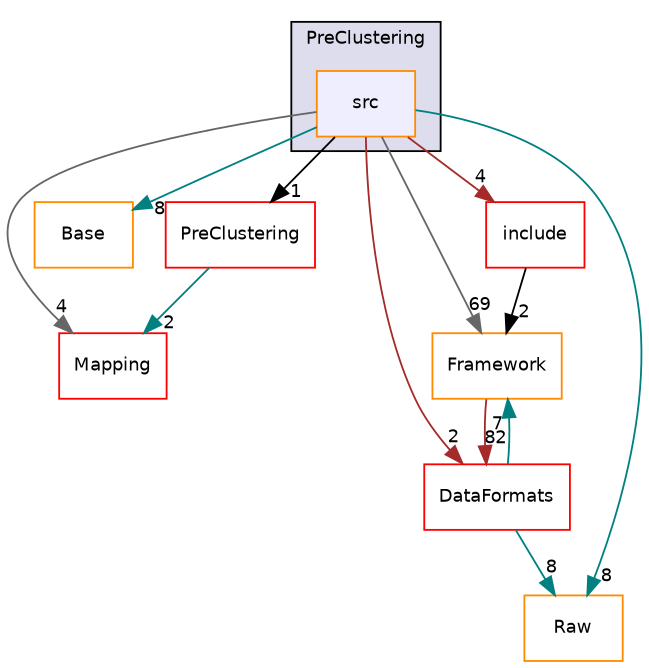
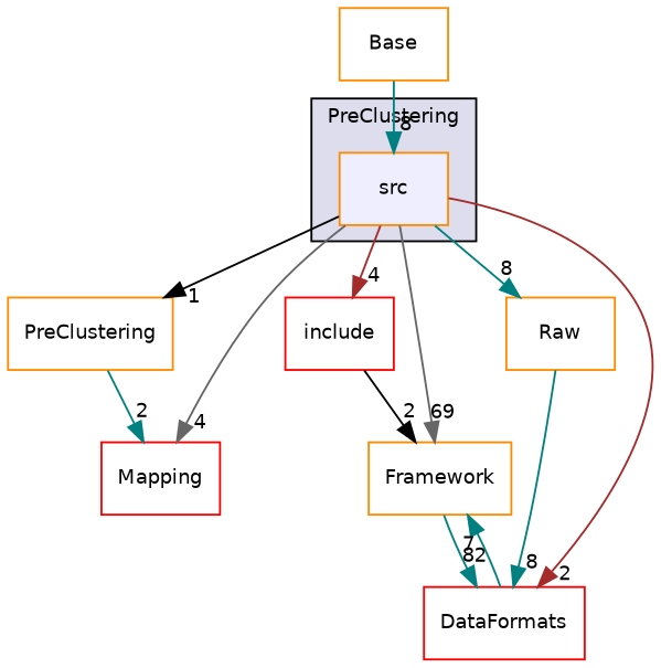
  digraph {
    compound=true
    node [color=darkorange fontname=Helvetica fontsize=10 shape=box]
    edge [color=teal headlabel=8 labeldistance=1.5 labelfontname=Helvetica labelfontsize=10]
    n1 [fillcolor="#eeeeff" label=src pencolor=black style=filled]
-   n2 [color=red label=PreClustering]
+   n2 [label=PreClustering]
    n3 [label=Base]
    n4 [color=red label=include]
    n5 [label=Framework]
    n6 [label=Raw]
    n7 [color=red label=DataFormats]
    n8 [color=red label=Mapping]
    subgraph cluster_1 {
      bgcolor="#ddddee"
      fontname=Helvetica
      fontsize=10
      label=PreClustering
      pencolor=black
      n1
    }
    n1 -> n2 [color=black headlabel=1]
-   n1 -> n3
+   n3 -> n1
    n1 -> n4 [color=brown headlabel=4]
    n1 -> n5 [color=gray40 headlabel=69]
    n1 -> n6
    n1 -> n7 [color=brown headlabel=2]
    n1 -> n8 [color=gray40 headlabel=4]
    n2 -> n8 [headlabel=2]
    n4 -> n5 [color=black headlabel=2]
-   n5 -> n7 [color=brown headlabel=82]
-   n7 -> n6
+   n5 -> n7 [headlabel=82]
+   n6 -> n7
    n7 -> n5 [headlabel=7]
  }
